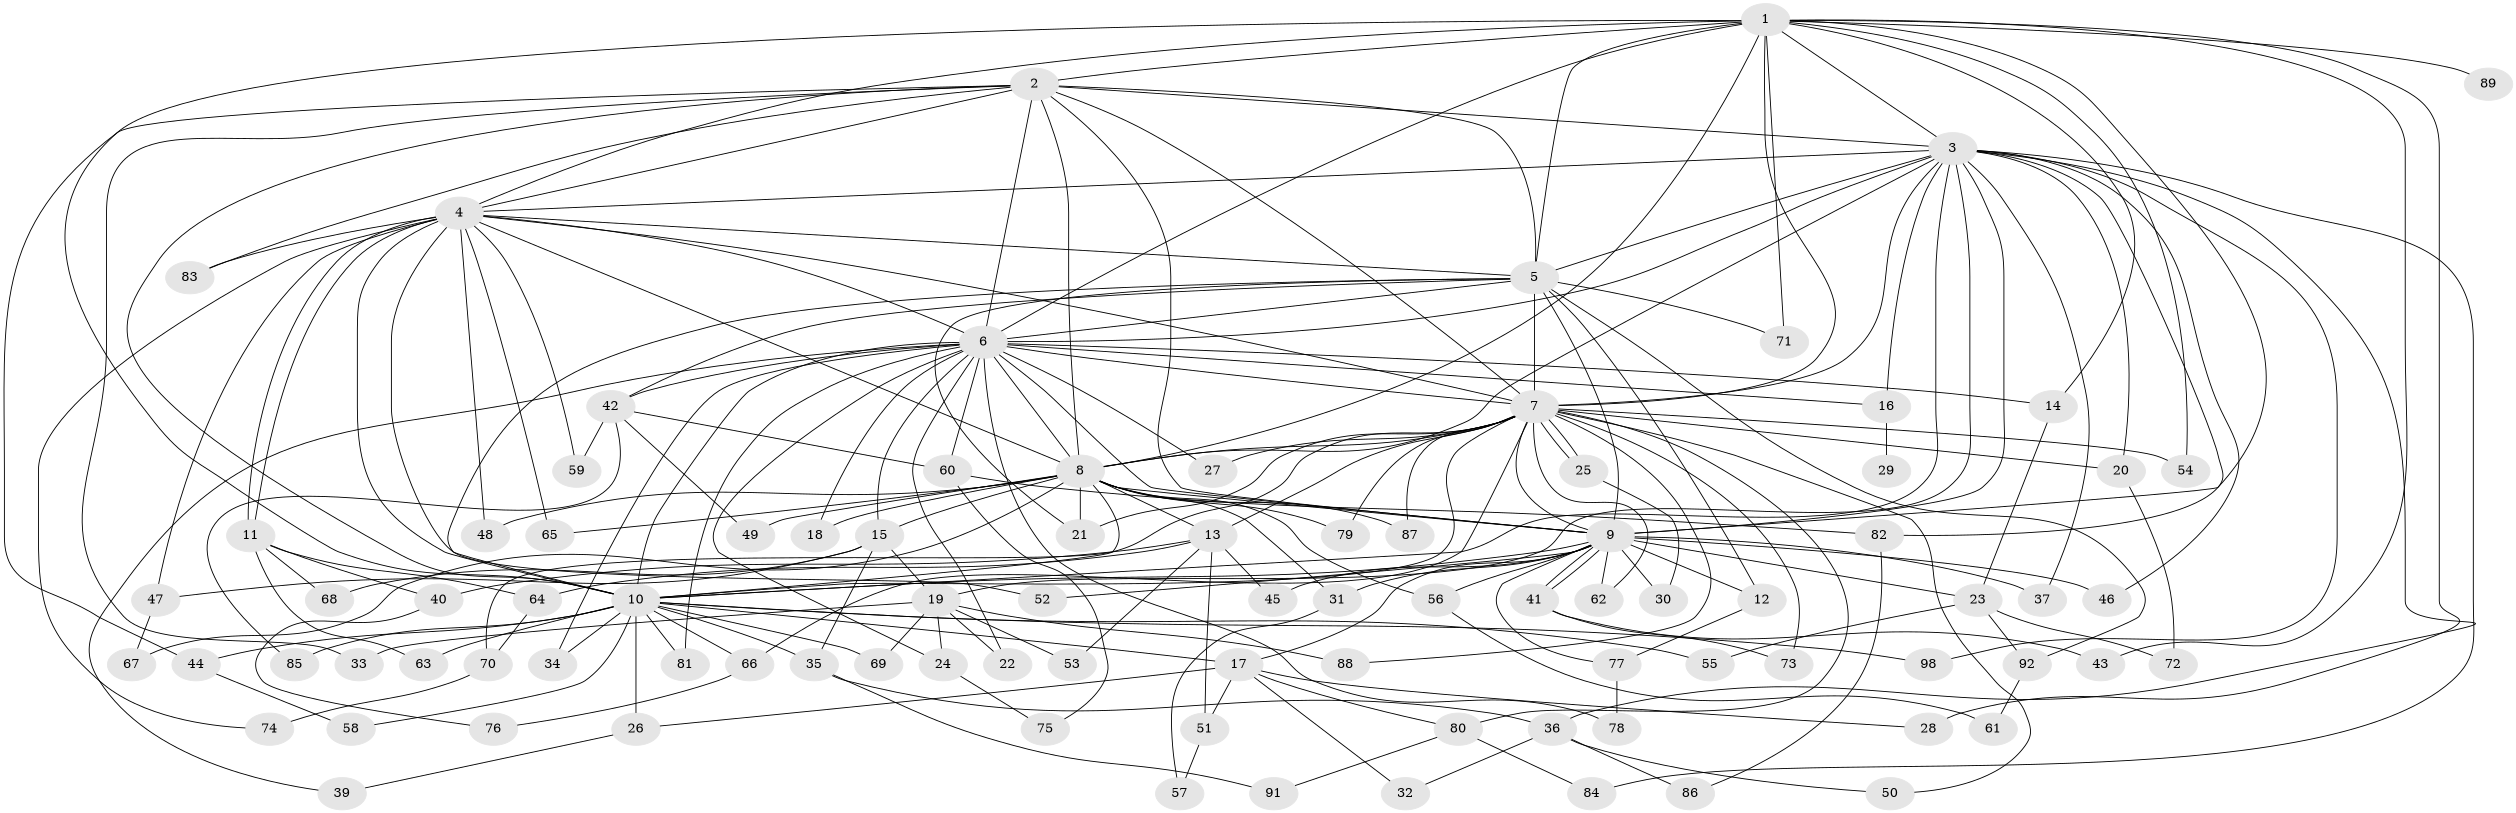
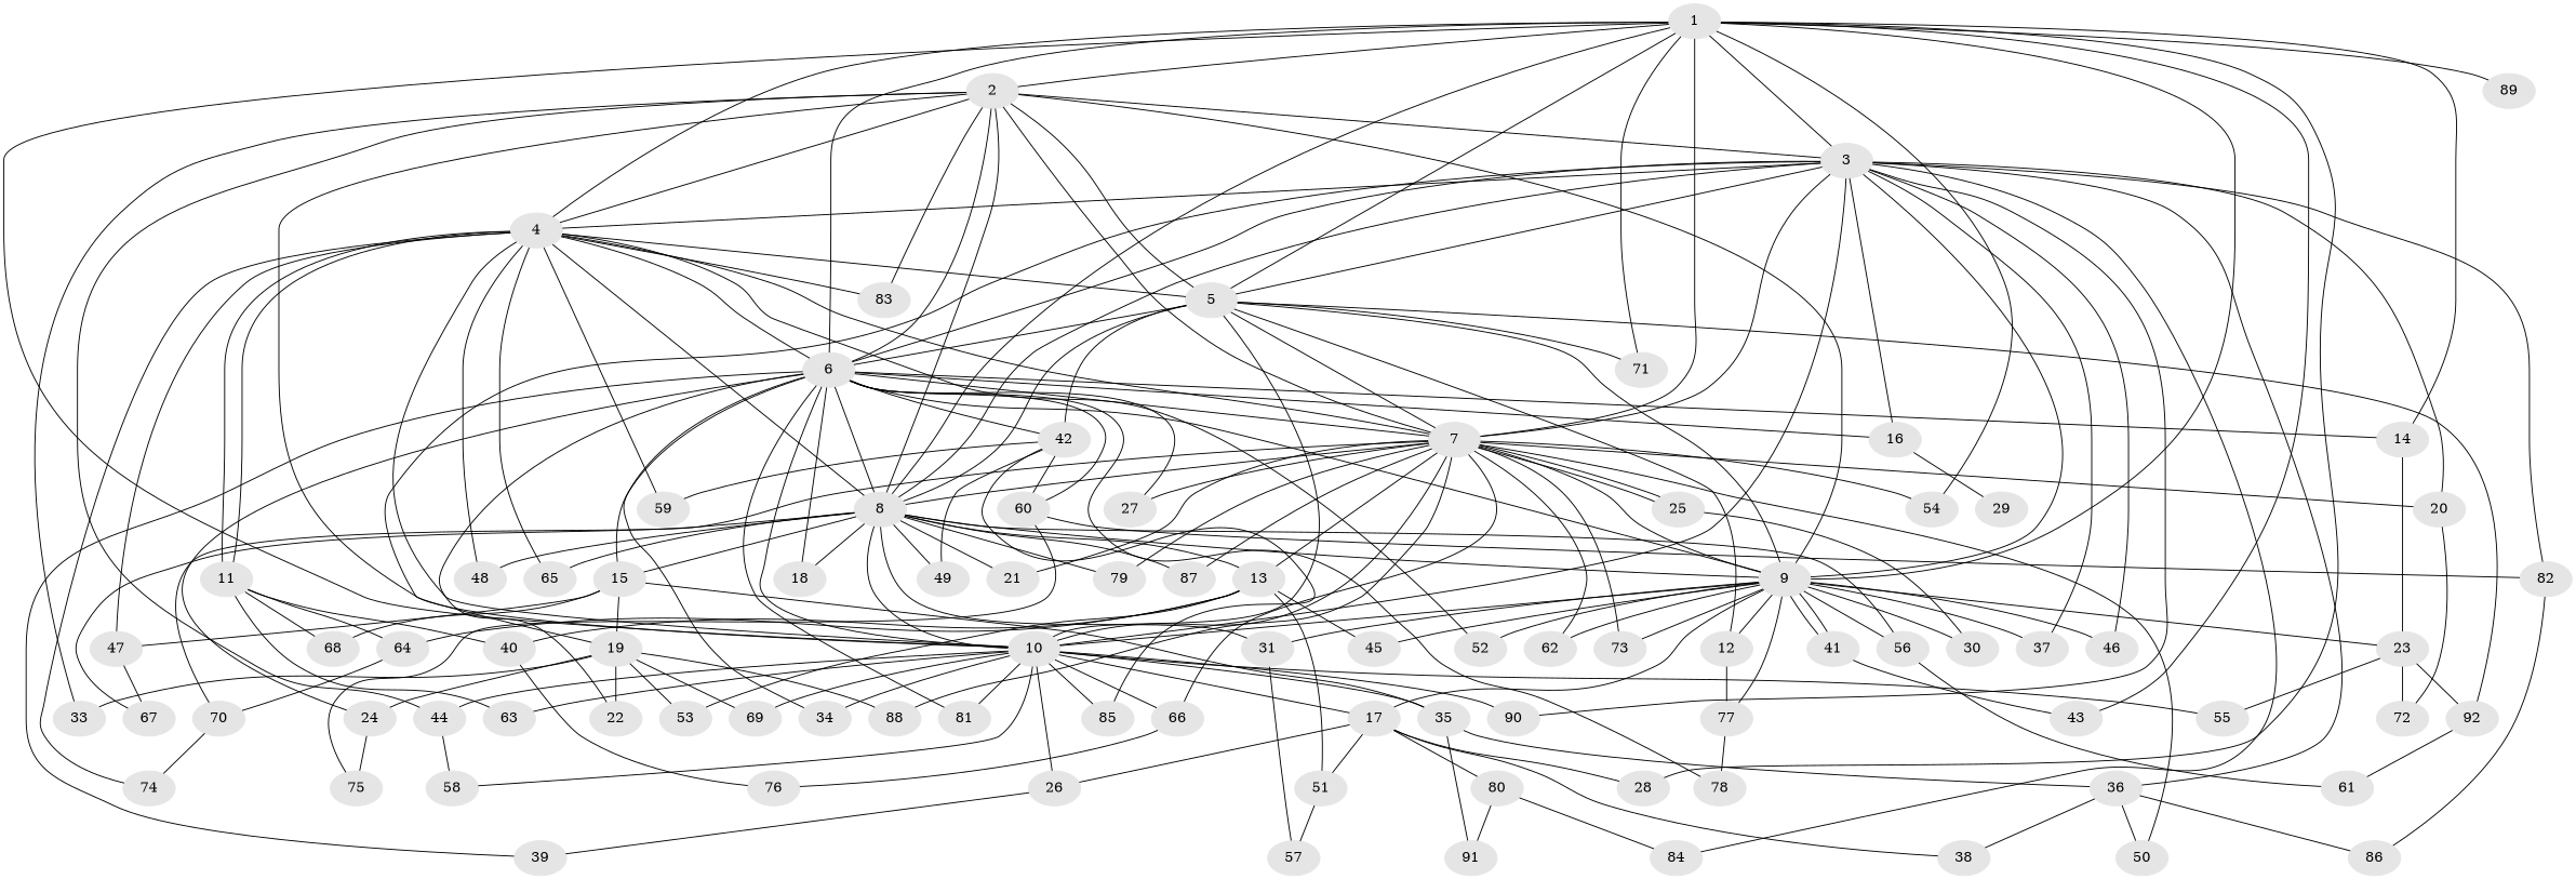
  graph {
    node [color=gray90 style=filled]
    1
    2
    3
    4
    5
    6
    7
    8
    9
    10
    14
    28
    43
    54
    71
    89
    33
    44
    83
    16
    19
    20
    36
    37
    46
    82
    84
-   90 [label=98]
+   90
    11
    47
    48
    52
    59
    65
    74
    12
    n37 [label=92]
    42
    15
    18
    22
    24
    27
    34
    39
    60
    78
    81
    13
    21
    25
    50
    62
    66
    70
    73
    79
    80
    87
    88
    31
    49
    56
    67
    17
    23
    30
    41
    45
    77
    26
    35
    55
    58
    63
    69
    85
    29
    53
    72
-   38 [label=32]
+   38
    86
    40
    64
    68
    61
    75
    51
    76
    91
    57
    1 -- 2
    1 -- 3
    1 -- 4
    1 -- 5
    1 -- 6
    1 -- 7
    1 -- 8
    1 -- 9
    1 -- 10
    1 -- 14
    1 -- 28
    1 -- 43
    1 -- 54
    1 -- 71
    1 -- 89
    2 -- 3
    2 -- 4
    2 -- 5
    2 -- 6
    2 -- 7
    2 -- 8
    2 -- 9
    2 -- 10
    2 -- 33
    2 -- 44
    2 -- 83
    3 -- 4
    3 -- 5
    3 -- 6
    3 -- 7
    3 -- 8
    3 -- 9
    3 -- 10
    3 -- 16
    3 -- 19
    3 -- 20
    3 -- 36
    3 -- 37
    3 -- 46
    3 -- 82
    3 -- 84
    3 -- 90
    4 -- 5
    4 -- 6
    4 -- 7
    4 -- 8
    4 -- 10
    4 -- 83
    4 -- 11
    4 -- 11
    4 -- 47
    4 -- 48
    4 -- 52
    4 -- 59
    4 -- 65
    4 -- 74
    5 -- 6
    5 -- 7
-   5 -- 21
+   5 -- 8
    5 -- 9
    5 -- 10
    5 -- 71
    5 -- 12
    5 -- n37
    5 -- 42
    6 -- 7
    6 -- 8
    6 -- 9
    6 -- 10
    6 -- 14
    6 -- 16
    6 -- 42
    6 -- 15
    6 -- 18
    6 -- 22
    6 -- 24
    6 -- 27
    6 -- 34
    6 -- 39
    6 -- 60
    6 -- 78
    6 -- 81
    7 -- 8
    7 -- 9
    7 -- 10
    7 -- 54
    7 -- 20
    7 -- 27
    7 -- 13
    7 -- 21
    7 -- 25
    7 -- 25
    7 -- 50
    7 -- 62
    7 -- 66
    7 -- 70
    7 -- 73
    7 -- 79
-   7 -- 80
    7 -- 87
    7 -- 88
    8 -- 9
    8 -- 10
    8 -- 48
    8 -- 65
    8 -- 15
    8 -- 18
    8 -- 13
    8 -- 21
    8 -- 79
    8 -- 87
    8 -- 31
    8 -- 49
    8 -- 56
    8 -- 67
    9 -- 10
    9 -- 37
    9 -- 46
    9 -- 52
    9 -- 12
    9 -- 62
-   41 -- 73
+   9 -- 73
    9 -- 31
    9 -- 56
    9 -- 17
    9 -- 23
    9 -- 30
    9 -- 41
    9 -- 41
    9 -- 45
    9 -- 77
    10 -- 44
    10 -- 90
    10 -- 34
    10 -- 81
    10 -- 66
    10 -- 17
    10 -- 26
    10 -- 35
    10 -- 55
    10 -- 58
    10 -- 63
    10 -- 69
    10 -- 85
    14 -- 23
    44 -- 58
    16 -- 29
    19 -- 33
    19 -- 22
    19 -- 24
    19 -- 88
    19 -- 69
    19 -- 53
    20 -- 72
    36 -- 50
    36 -- 38
    36 -- 86
    82 -- 86
    11 -- 63
    11 -- 40
    11 -- 64
    11 -- 68
    47 -- 67
    12 -- 77
    n37 -- 61
    42 -- 59
    42 -- 60
    42 -- 49
    42 -- 85
    15 -- 19
    15 -- 47
    15 -- 35
    15 -- 68
    24 -- 75
    60 -- 82
    60 -- 75
    13 -- 45
    13 -- 53
    13 -- 40
    13 -- 64
    13 -- 51
    25 -- 30
    66 -- 76
    70 -- 74
    80 -- 84
    80 -- 91
    31 -- 57
    56 -- 61
    17 -- 28
    17 -- 80
    17 -- 26
    17 -- 38
    17 -- 51
    23 -- n37
    23 -- 55
    23 -- 72
    41 -- 43
    77 -- 78
    26 -- 39
    35 -- 36
    35 -- 91
    40 -- 76
    64 -- 70
    51 -- 57
  }
